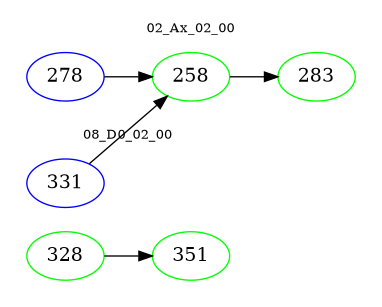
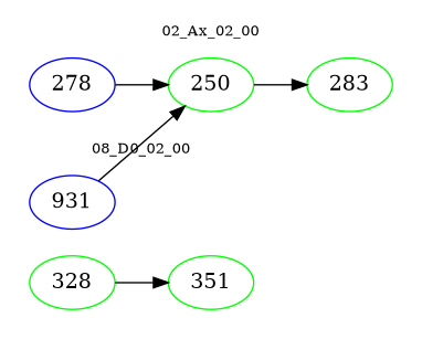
  digraph {
    rankdir=LR
    node [color=green]
    edge [color=black]
    n1 [color=blue label=278]
-   n2 [label=258]
+   n2 [label=250]
    n3 [label=283]
-   n4 [color=blue label=331]
+   n4 [color=blue label=931]
    n5 [label=328]
    n6 [label=351]
    subgraph cluster_1 {
      color=white
      fontsize=10
      label="02_Ax_02_00"
      n1
      n2
      n3
    }
    subgraph cluster_2 {
      color=white
      fontsize=10
      label="08_D0_02_00"
      n4
      n5
      n6
    }
    n1 -> n2
    n2 -> n3
    n4 -> n2
    n5 -> n6
  }
